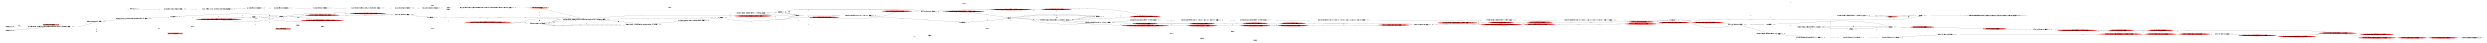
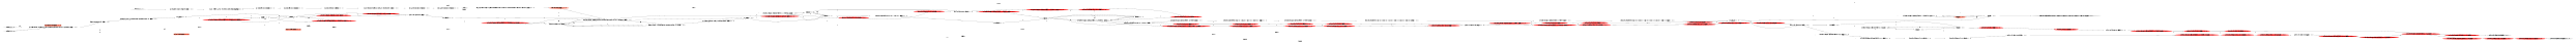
  digraph {
    fontname="DejaVu Sans Mono"
    rankdir=LR
    node [fillcolor=white fontname="DejaVu Sans Mono" shape=ellipse style=filled]
    edge [fontname="DejaVu Sans Mono" style=bold]
    n1 [label="driver.pipeInput(recordFactory.create(topic2,expectedKeys(i(,\"c\" + expectedKeys(i())@@@47@@@['0', '0', '1']"]
    n2 [fillcolor=tomato label="i++@@@46@@@['0', '0', '1']"]
    n3 [label="i < 2@@@45@@@['0', '0', '1']" shape=diamond]
    n4 [fillcolor=red label="driver.pipeInput(recordFactory.create(topic1,expectedKeys(0(,null,0L))@@@56@@@['0', '1', '0']"]
    n5 [fillcolor=red label="driver.pipeInput(recordFactory.create(topic1,expectedKeys(1(,null,42L))@@@57@@@['0', '1', '0']"]
    n6 [fillcolor=red label="driver.pipeInput(recordFactory.create(topic1,expectedKeys(2(,null,5L))@@@58@@@['1', '1', '0']"]
    n7 [label="i < 2@@@8@@@['1', '1', '0']" shape=diamond]
    n8 [label="i++@@@9@@@['1', '1', '0']"]
    n9 [fillcolor=red label="driver.pipeInput(recordFactory.create(topic1,expectedKeys(i(,\"X\" + expectedKeys(i())@@@10@@@['1', '0', '0']"]
    n10 [fillcolor=red label="driver.pipeInput(recordFactory.create(topic1,null,\"SomeVal\",42L))@@@12@@@['0', '1', '0']"]
    n11 [fillcolor=red label="driver.pipeInput(recordFactory.create(topic1,expectedKeys(i(,\"X\" + expectedKeys(i(,5L + i))@@@10@@@['0', '1', '0']"]
    n12 [fillcolor=red label="driver.pipeInput(recordFactory.create(topic1,null,\"SomeVal\"))@@@12@@@['1', '0', '0']"]
    n13 [label="driver.pipeInput(recordFactory.create(topic1,expectedKeys(i(,\"A\" + expectedKeys(i())@@@23@@@['0', '0', '1']"]
    n14 [label="assertNull(driver.readOutput(output))@@@13@@@['1', '1', '0']"]
    n15 [fillcolor=red label="assertOutputKeyValueTimestamp(driver,1,\"XX1+Y1\",10L)@@@27@@@['0', '1', '0']"]
    n16 [label="driver.pipeInput(recordFactory.create(topic2,expectedKeys(i(,\"a\" + expectedKeys(i())@@@29@@@['1', '1', '1']"]
    n17 [label="processor.checkAndClearProcessResult(\"0:A0+a0 (ts: 0)\",\"1:A1+a1 (ts: 0)\")@@@31@@@['1', '0', '1']"]
    n18 [fillcolor=red label="driver.pipeInput(recordFactory.create(topic2,expectedKey,\"YY\" + expectedKey,expectedKey * 5L))@@@30@@@['0', '1', '0']"]
    n19 [label="i++@@@28@@@['1', '0', '1']"]
    n20 [label="int i = 0@@@20@@@['1', '0', '1']"]
    n21 [label="i < 2@@@21@@@['1', '0', '1']" shape=diamond]
    n22 [fillcolor=red label="driver.pipeInput(recordFactory.create(topic2,null,\"AnotherVal\",73L))@@@19@@@['0', '1', '0']"]
    n23 [label="assertNull(driver.readOutput(output))@@@22@@@['1', '1', '0']"]
    n24 [label="i++@@@22@@@['1', '0', '1']"]
    n25 [fillcolor=red label="assertOutputKeyValueTimestamp(driver,1,\"X1+Y1\",10L)@@@21@@@['0', '1', '0']"]
    n26 [fillcolor=red label="assertOutputKeyValueTimestamp(driver,0,\"X0+Y0\",5L)@@@20@@@['0', '1', '0']"]
    n27 [label="processor.checkAndClearProcessResult(\"0:A0+null (ts: 0)\",\"1:A1+null (ts: 0)\")@@@25@@@['0', '0', '1']"]
    n28 [fillcolor=lightgray label="doTestJoin['0', '1', '0']" shape=diamond]
    n29 [fillcolor=tomato label="final int(( expectedKeys@@@2@@@['1', '1', '0']" shape=box]
    n30 [label="final Collection<Set<String>> copartitionGroups = TopologyWrapper.getInternalTopologyBuilder(builder.build()).copartitionGroups()@@@3@@@['1', '1', '0']"]
    n31 [fillcolor=tomato label="final StreamsBuilder builder@@@2@@@['0', '1', '0']" shape=box]
    n32 [fillcolor=red label="driver.pipeInput(recordFactory.create(topic2,expectedKeys(i(,\"Y\" + expectedKeys(i(,10L * i))@@@17@@@['0', '1', '0']"]
    n33 [fillcolor=red label="driver.pipeInput(recordFactory.create(topic1,expectedKeys(3(,null,20L))@@@59@@@['0', '1', '0']"]
    n34 [label="driver.pipeInput(recordFactory.create(topic2,expectedKeys(0(,null,5L))@@@45@@@['0', '1', '0']"]
    n35 [label="driver.pipeInput(recordFactory.create(topic2,expectedKeys(1(,null,7L))@@@46@@@['0', '1', '0']"]
    n36 [label="assertEquals(1,copartitionGroups.size())@@@4@@@['1', '1', '0']"]
    n37 [fillcolor=red label="assertOutputKeyValueTimestamp(driver,2,\"XX2+YY2\",10L)@@@34@@@['0', '1', '0']"]
    n38 [fillcolor=red label="assertOutputKeyValueTimestamp(driver,3,\"XX3+YY3\",15L)@@@35@@@['0', '1', '0']"]
    n39 [label="assertNull(driver.readOutput(output))@@@36@@@['1', '1', '0']"]
    n40 [fillcolor=red label="assertOutputKeyValue(driver,0,\"XX0+YY0\")@@@32@@@['1', '0', '0']"]
    n41 [label="driver.pipeInput(recordFactory.create(topic1,expectedKey,\"B\" + expectedKey))@@@33@@@['0', '0', '1']"]
    n42 [label="driver.pipeInput(recordFactory.create(topic2,expectedKey,\"b\" + expectedKey))@@@37@@@['0', '0', '1']"]
    n43 [fillcolor=red label="assertOutputKeyValue(driver,1,\"XX1+YY1\")@@@33@@@['1', '0', '0']"]
    n44 [fillcolor=red label="assertOutputKeyValueTimestamp(driver,0,\"XX0+YY0\",7L)@@@32@@@['0', '1', '0']"]
    n45 [label="processor.checkAndClearProcessResult(\"0:B0+a0 (ts: 0)\",\"1:B1+a1 (ts: 0)\",\"2:B2+null (ts: 0)\",\"3:B3+null (ts: 0)\")@@@35@@@['0', '0', '1']"]
    n46 [label="processor.checkAndClearProcessResult(\"0:A0+b0 (ts: 0)\",\"0:B0+b0 (ts: 0)\",\"1:A1+b1 (ts: 0)\",\"1:B1+b1 (ts: 0)\",\"2:B2+b2 (ts: 0)\",\"3:B3+b3 (ts: 0)\")@@@39@@@['0', '0', '1']"]
    n47 [fillcolor=red label="assertOutputKeyValue(driver,3,\"XX3+YY3\")@@@57@@@['1', '0', '0']"]
    n48 [fillcolor=red label="assertOutputKeyValueTimestamp(driver,3,\"XXXX3+YY3\",15L)@@@54@@@['0', '1', '0']"]
    n49 [fillcolor=red label="driver.pipeInput(recordFactory.create(topic1,null,\"XX\" + 1))@@@59@@@['1', '0', '0']"]
    n50 [label="assertNull(driver.readOutput(output))@@@55@@@['0', '1', '0']"]
    n51 [label="assertEquals(new HashSet<>(Arrays.asList(topic1,topic2)),copartitionGroups.iterator().next())@@@17@@@['1', '0', '1']"]
    n52 [label="final MockProcessor<Integer,String> processor = supplier.theCapturedProcessor()@@@19@@@['0', '0', '1']"]
    n53 [label="assertEquals(1,copartitionGroups.size())@@@16@@@['1', '1', '1']"]
    n54 [label="final Collection<Set<String>> copartitionGroups = TopologyWrapper.getInternalTopologyBuilder(builder.build()).copartitionGroups()@@@15@@@['1', '1', '1']"]
    n55 [label="int i = 0@@@26@@@['0', '0', '1']"]
    n56 [label="i < 2@@@27@@@['1', '0', '1']" shape=diamond]
    n57 [fillcolor=red label="assertOutputKeyValueTimestamp(driver,0,\"XX0+Y0\",7L)@@@26@@@['0', '1', '0']"]
    n58 [label="assertOutputKeyValueTimestamp(driver,1,null,7L)@@@48@@@['0', '1', '0']"]
    n59 [label="assertNull(driver.readOutput(output))@@@49@@@['0', '1', '0']"]
    n60 [fillcolor=red label="driver.pipeInput(recordFactory.create(topic1,expectedKey,\"XXXX\" + expectedKey,13L))@@@51@@@['0', '1', '0']"]
    n61 [fillcolor=red label="assertOutputKeyValue(driver,2,\"XX2+YY2\")@@@34@@@['1', '0', '0']"]
    n62 [fillcolor=red label="assertOutputKeyValue(driver,3,\"XX3+YY3\")@@@35@@@['1', '0', '0']"]
    n63 [label="assertEquals(new HashSet<>(Arrays.asList(topic1,topic2)),copartitionGroups.iterator().next())@@@5@@@['1', '1', '0']"]
    n64 [label="int i = 0@@@7@@@['1', '1', '0']"]
    n65 [fillcolor=red label="assertOutputKeyValueTimestamp(driver,1,\"XX1+YY1\",7L)@@@33@@@['0', '1', '0']"]
    n66 [label="final MockProcessorSupplier<Integer,String> supplier = new MockProcessorSupplier<>()@@@10@@@['0', '0', '1']"]
    n67 [fillcolor=tomato label="joined.process(supplier)@@@14@@@['0', '0', '1']"]
    n68 [label="stream1 = builder.stream(topic1,consumed)@@@11@@@['0', '0', '1']"]
    n69 [label="stream2 = builder.stream(topic2,consumed)@@@12@@@['0', '0', '1']"]
    n70 [fillcolor=red label="assertOutputKeyValueTimestamp(driver,2,null,10L)@@@60@@@['0', '1', '0']"]
    n71 [fillcolor=red label="assertOutputKeyValueTimestamp(driver,3,null,20L)@@@61@@@['0', '1', '0']"]
    n72 [fillcolor=lightgray label="testOuterJoin['0', '0', '1']" shape=diamond]
    n73 [label="final StreamsBuilder builder = new StreamsBuilder()@@@3@@@['0', '0', '1']"]
    n74 [label="final int(( expectedKeys = new int((((edu.fdu.CPPDG.tinypdg.pe.ExpressionInfo@c35f5e@@@4@@@['0', '0', '1']"]
    n75 [label="assertOutputKeyValueTimestamp(driver,0,null,6L)@@@47@@@['0', '1', '0']"]
    n76 [fillcolor=red label="assertOutputKeyValueTimestamp(driver,3,\"XXX3+YY3\",15L)@@@43@@@['0', '1', '0']"]
    n77 [label="assertNull(driver.readOutput(output))@@@44@@@['1', '1', '0']"]
    n78 [label="int i = 0@@@45@@@['1', '0', '0']"]
    n79 [fillcolor=red label="assertOutputKeyValue(driver,2,\"X2+YY2\")@@@42@@@['1', '0', '0']"]
    n80 [label="int i = 0@@@44@@@['1', '0', '1']"]
    n81 [fillcolor=red label="assertOutputKeyValueTimestamp(driver,2,\"XXX2+YY2\",10L)@@@42@@@['0', '1', '0']"]
    n82 [fillcolor=lightgray label="assertNull(driver.readOutput(output))@@@62@@@['0', '1', '0']"]
    n83 [label="final KStream<Integer,String> stream2@@@8@@@['0', '0', '1']"]
    n84 [label="final KStream<Integer,String> joined@@@9@@@['0', '0', '1']"]
    n85 [label="final KStream<Integer,String> stream1@@@7@@@['0', '0', '1']"]
    n86 [fillcolor=red label="driver.pipeInput(recordFactory.create(topic1,expectedKey,\"XX\" + expectedKey))@@@24@@@['1', '0', '0']"]
    n87 [fillcolor=red label="driver.pipeInput(recordFactory.create(topic1,expectedKey,\"XX\" + expectedKey,7L))@@@24@@@['0', '1', '0']"]
    n88 [fillcolor=red label="assertOutputKeyValue(driver,0,\"X0+YY0\")@@@40@@@['1', '0', '0']"]
    n89 [fillcolor=red label="assertOutputKeyValueTimestamp(driver,0,\"XXX0+YY0\",6L)@@@40@@@['0', '1', '0']"]
    n90 [fillcolor=red label="assertOutputKeyValue(driver,1,\"X1+YY1\")@@@41@@@['1', '0', '0']"]
    n91 [fillcolor=red label="assertOutputKeyValueTimestamp(driver,1,\"XXX1+YY1\",6L)@@@41@@@['0', '1', '0']"]
    n92 [fillcolor=lightgray label="processor.checkAndClearProcessResult(\"0:A0+c0 (ts: 0)\",\"0:B0+c0 (ts: 0)\",\"0:C0+c0 (ts: 0)\",\"1:A1+c1 (ts: 0)\",\"1:B1+c1 (ts: 0)\",\"1:C1+c1 (ts: 0)\")@@@49@@@['0', '0', '1']"]
    n93 [label="driver.pipeInput(recordFactory.create(topic2,expectedKeys(i(,null))@@@48@@@['1', '0', '0']"]
    n94 [label="i++@@@47@@@['1', '0', '0']"]
    n95 [label="i < 2@@@46@@@['1', '0', '0']" shape=diamond]
    n96 [fillcolor=red label="driver.pipeInput(recordFactory.create(topic1,expectedKey,\"X\" + expectedKey))@@@38@@@['1', '0', '0']"]
    n97 [label="driver.pipeInput(recordFactory.create(topic1,expectedKey,\"C\" + expectedKey))@@@41@@@['0', '0', '1']"]
    n98 [fillcolor=red label="driver.pipeInput(recordFactory.create(topic1,expectedKey,\"XXX\" + expectedKey,6L))@@@38@@@['0', '1', '0']"]
    n99 [label="processor.checkAndClearProcessResult(\"0:C0+a0 (ts: 0)\",\"0:C0+b0 (ts: 0)\",\"1:C1+a1 (ts: 0)\",\"1:C1+b1 (ts: 0)\",\"2:C2+b2 (ts: 0)\",\"3:C3+b3 (ts: 0)\")@@@43@@@['0', '0', '1']"]
    n100 [label="int i = 0@@@14@@@['1', '1', '0']"]
    n101 [label="joined = stream1.outerJoin(stream2,MockValueJoiner.TOSTRING_JOINER,JoinWindows.of(ofMillis(100)),Joined.with(Serdes.Integer(),Serdes.String(),Serdes.String()))@@@13@@@['0', '0', '1']"]
    n102 [fillcolor=red label="assertOutputKeyValue(driver,0,null)@@@50@@@['1', '0', '0']"]
+   n103 [fillcolor=lightgray label="assertNull(driver.readOutput(output))@@@60@@@['1', '0', '0']"]
    n104 [fillcolor=red label="assertOutputKeyValue(driver,1,null)@@@51@@@['1', '0', '0']"]
    n105 [label="assertNull(driver.readOutput(output))@@@52@@@['1', '0', '0']"]
    n106 [fillcolor=red label="driver.pipeInput(recordFactory.create(topic1,expectedKey,\"XX\" + expectedKey))@@@54@@@['1', '0', '0']"]
    n107 [fillcolor=lightgray label="doTestJoin['1', '0', '0']" shape=diamond]
    n108 [fillcolor=tomato label="final int(( expectedKeys@@@2@@@['1', '0', '0']" shape=box]
    n109 [fillcolor=red label="assertOutputKeyValueTimestamp(driver,2,\"XXXX2+YY2\",13L)@@@53@@@['0', '1', '0']"]
    n110 [fillcolor=red label="assertOutputKeyValue(driver,2,\"XX2+YY2\")@@@56@@@['1', '0', '0']"]
    n1 -> n2
    n2 -> n1 [label=i style=solid]
    n2 -> n3 [label=i style=solid]
    n2 -> n3
    n3 -> n1 [label=true style=dotted]
    n3 -> n1
    n3 -> n2 [label=stream style=dotted]
    n3 -> n92
    n4 -> n5
    n5 -> n6
    n6 -> n33
    n6 -> n49
    n7 -> n8 [label=true style=dotted]
    n7 -> n9
    n7 -> n9 [label=true style=dotted]
    n7 -> n10
    n7 -> n11 [label=true style=dotted]
    n7 -> n11
    n7 -> n12
    n8 -> n7
    n8 -> n7 [label=i style=solid]
    n8 -> n9 [label=i style=solid]
    n8 -> n11 [label=i style=solid]
    n9 -> n8
    n9 -> n11 [label=0 style=dashed]
    n9 -> n13 [label=0 style=dashed]
    n10 -> n14
    n11 -> n8
    n12 -> n10 [label=0 style=dashed]
    n12 -> n14
    n13 -> n24
    n14 -> n100
    n15 -> n16
    n16 -> n17
    n16 -> n18
    n16 -> n19
    n17 -> n18 [label=0 style=dashed]
    n17 -> n40
    n17 -> n41
    n17 -> n42 [label=0 style=dashed]
    n18 -> n44
    n19 -> n15 [label=0 style=dashed]
    n19 -> n16 [label=i style=solid]
    n19 -> n16
    n19 -> n56
    n19 -> n56 [label=i style=solid]
    n20 -> n13 [label=i style=solid]
    n20 -> n21
    n20 -> n21 [label=i style=solid]
    n20 -> n22 [label=0 style=dashed]
    n20 -> n23 [label=i style=solid]
    n21 -> n13
    n21 -> n13 [label=true style=dotted]
    n21 -> n24
    n21 -> n24 [label=true style=dotted]
    n21 -> n26 [label=0 style=dashed]
    n21 -> n27
    n22 -> n26
    n23 -> n86
    n23 -> n87
    n24 -> n13 [label=i style=solid]
    n24 -> n21
    n24 -> n21 [label=i style=solid]
    n24 -> n23
    n24 -> n25 [label=0 style=dashed]
    n25 -> n23
    n26 -> n25
    n27 -> n55
    n28 -> n29 [label=true style=dotted]
    n28 -> n30
    n28 -> n31 [label=true style=dotted]
    n29 -> n4 [label=expectedKeys style=solid]
    n29 -> n5 [label=expectedKeys style=solid]
    n29 -> n6 [label=expectedKeys style=solid]
    n29 -> n11 [label=expectedKeys style=solid]
    n29 -> n32 [label=expectedKeys style=solid]
    n29 -> n33 [label=expectedKeys style=solid]
    n29 -> n34 [label=expectedKeys style=solid]
    n29 -> n35 [label=expectedKeys style=solid]
    n30 -> n36
    n32 -> n53
    n33 -> n70
    n34 -> n35
    n35 -> n75
    n36 -> n63
    n37 -> n38
    n38 -> n39
    n39 -> n96
    n39 -> n98
    n40 -> n43
    n40 -> n44 [label=0 style=dashed]
    n41 -> n45
    n42 -> n46
    n43 -> n61
    n43 -> n65 [label=0 style=dashed]
    n44 -> n65
    n45 -> n42
    n46 -> n97
    n47 -> n6
    n47 -> n48 [label=0 style=dashed]
    n48 -> n50
    n49 -> n4 [label=0 style=dashed]
+   n49 -> n103
    n50 -> n4
    n51 -> n16 [label=0 style=dashed]
    n51 -> n32 [label=0 style=dashed]
    n51 -> n52
    n51 -> n53
    n52 -> n20
    n53 -> n32 [label=i style=solid]
    n53 -> n51
    n53 -> n51 [label=i style=solid]
    n53 -> n54
    n53 -> n54 [label=i style=solid]
    n54 -> n20
    n54 -> n22
    n54 -> n32
    n54 -> n32 [label=true style=dotted]
    n54 -> n51
    n54 -> n51 [label=true style=dotted]
    n54 -> n53 [label=true style=dotted]
    n54 -> n53
    n55 -> n16 [label=i style=solid]
    n55 -> n56 [label=i style=solid]
    n55 -> n56
    n56 -> n16 [label=true style=dotted]
    n56 -> n16
    n56 -> n17
    n56 -> n19
    n56 -> n19 [label=true style=dotted]
    n56 -> n57 [label=0 style=dashed]
    n57 -> n15
    n58 -> n59
    n59 -> n60
    n60 -> n109
    n61 -> n37 [label=0 style=dashed]
    n61 -> n62
    n62 -> n38 [label=0 style=dashed]
    n62 -> n39
    n63 -> n64
    n64 -> n7 [label=i style=solid]
    n64 -> n7
    n64 -> n8 [label=i style=solid]
    n64 -> n9 [label=i style=solid]
    n64 -> n11 [label=i style=solid]
    n65 -> n37
    n66 -> n67 [label=supplier style=solid]
    n66 -> n68
    n67 -> n54
    n68 -> n69
    n69 -> n101 [label=stream2 style=solid]
    n69 -> n101
    n70 -> n71
    n71 -> n82
    n72 -> n73
    n73 -> n74
    n74 -> n1 [label=expectedKeys style=solid]
    n74 -> n13 [label=expectedKeys style=solid]
    n74 -> n16 [label=expectedKeys style=solid]
    n74 -> n85
    n75 -> n58
    n76 -> n77
    n77 -> n34
    n77 -> n78
    n78 -> n93 [label=i style=solid]
    n78 -> n94 [label=i style=solid]
    n78 -> n95
    n78 -> n95 [label=i style=solid]
    n79 -> n80
    n79 -> n81 [label=0 style=dashed]
    n80 -> n1 [label=i style=solid]
    n80 -> n2 [label=i style=solid]
    n80 -> n3
    n80 -> n3 [label=i style=solid]
    n80 -> n76 [label=0 style=dashed]
    n80 -> n77
    n81 -> n76
    n83 -> n84
    n84 -> n66
    n85 -> n83
    n86 -> n41 [label=0 style=dashed]
    n86 -> n56
    n86 -> n87 [label=0 style=dashed]
    n87 -> n57
    n88 -> n89 [label=0 style=dashed]
    n88 -> n90
    n89 -> n91
    n90 -> n79
    n90 -> n91 [label=0 style=dashed]
    n91 -> n81
    n93 -> n1 [label=0 style=dashed]
    n93 -> n94
    n94 -> n93 [label=i style=solid]
    n94 -> n95 [label=i style=solid]
    n94 -> n95
    n95 -> n93 [label=true style=dotted]
    n95 -> n93
    n95 -> n94 [label=true style=dotted]
    n95 -> n102
    n96 -> n88
    n96 -> n97 [label=0 style=dashed]
    n96 -> n98 [label=0 style=dashed]
    n97 -> n99
    n98 -> n89
    n99 -> n80
    n100 -> n32 [label=i style=solid]
    n100 -> n51 [label=i style=solid]
    n100 -> n53 [label=i style=solid]
    n100 -> n54
    n100 -> n54 [label=i style=solid]
    n101 -> n67
    n102 -> n104
    n104 -> n105
    n105 -> n106
    n106 -> n60 [label=0 style=dashed]
    n106 -> n110
    n107 -> n29 [label=true style=dotted]
    n107 -> n30
    n107 -> n108 [label=true style=dotted]
    n108 -> n9 [label=expectedKeys style=solid]
    n108 -> n51 [label=expectedKeys style=solid]
    n108 -> n93 [label=expectedKeys style=solid]
    n109 -> n48
    n110 -> n47
    n110 -> n109 [label=0 style=dashed]
  }
